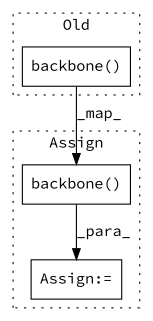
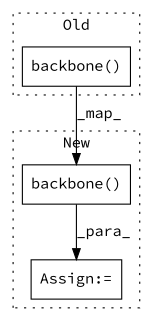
  digraph {
    fontname="Source Code Pro"
    node [a=75 l="14,1" shape=box fontname="Source Code Pro"]
    edge [fontname="Source Code Pro"]
    n1 [label="backbone()" s="17770,17789"]
    n2 [a=68 l=3 label="Assign:=" s=18094]
    n3 [label="backbone()" s="18549,18574"]
    subgraph cluster_1 {
-     label=Assign
+     label=New
      style=dotted
      n1
      n2
    }
    subgraph cluster_2 {
      label=Old
      style=dotted
      n3
    }
    n1 -> n2 [label=_para_]
    n3 -> n1 [label=_map_]
  }
